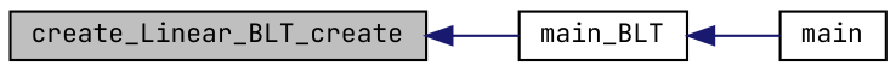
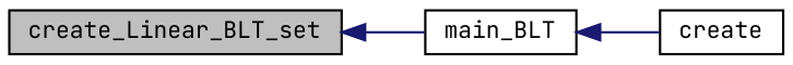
  digraph {
    fontname="JetBrains Mono"
    rankdir=LR
    node [color=black fillcolor=white fontname="JetBrains Mono" fontsize=10 shape=record style=filled]
    edge [color=midnightblue dir=back fontname="JetBrains Mono" fontsize=10 labelfontname=Helvetica labelfontsize=10 style=solid]
-   n1 [fillcolor=grey75 fontcolor=black height=0.2 label=create_Linear_BLT_create width=0.4]
+   n1 [fillcolor=grey75 fontcolor=black height=0.2 label=create_Linear_BLT_set width=0.4]
    n2 [height=0.2 label=main_BLT width=0.4]
-   n3 [height=0.2 label=main width=0.4]
+   n3 [height=0.2 label=create width=0.4]
    n1 -> n2
    n2 -> n3
  }
